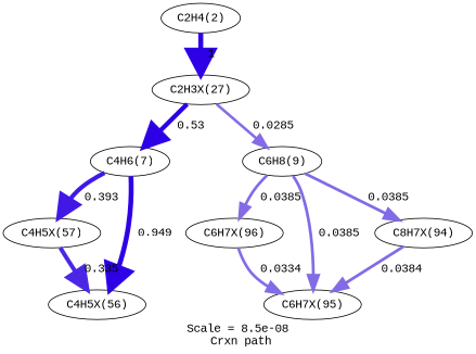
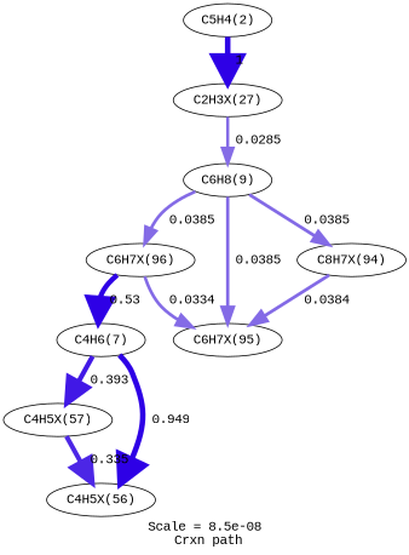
  digraph {
    fontname="Liberation Mono"
    label="Scale = 8.5e-08\l Crxn path"
    node [fontname="Liberation Mono"]
    edge [arrowsize=1.77 color="0.7, 0.533, 0.9" fontname="Liberation Mono" style="setlinewidth(3.54)"]
-   n1 [label="C2H4(2)"]
+   n1 [label="C5H4(2)"]
    n2 [label="C2H3X(27)"]
    n3 [label="C4H6(7)"]
    n4 [label="C6H8(9)"]
    n5 [label="C4H5X(57)"]
    n6 [label="C4H5X(56)"]
    n7 [label="C6H7X(96)"]
    n8 [label="C6H7X(95)"]
    n9 [label="C8H7X(94)"]
    n1 -> n2 [arrowsize=3 color="0.7, 1.5, 0.9" label=" 1" style="setlinewidth(6)"]
-   n2 -> n3 [arrowsize=2.76 color="0.7, 1.03, 0.9" label=" 0.53" style="setlinewidth(5.52)"]
+   n7 -> n3 [arrowsize=2.76 color="0.7, 1.03, 0.9" label=" 0.53" style="setlinewidth(5.52)"]
    n2 -> n4 [arrowsize=1.66 color="0.7, 0.528, 0.9" label=" 0.0285" style="setlinewidth(3.31)"]
    n3 -> n5 [arrowsize=2.65 color="0.7, 0.893, 0.9" label=" 0.393" style="setlinewidth(5.3)"]
    n3 -> n6 [arrowsize=2.98 color="0.7, 1.45, 0.9" label=" 0.949" style="setlinewidth(5.96)"]
    n4 -> n7 [arrowsize=1.72 label=" 0.0385" style="setlinewidth(3.44)"]
    n4 -> n8 [color="0.7, 0.539, 0.9" label=" 0.0385"]
    n4 -> n9 [color="0.7, 0.539, 0.9" label=" 0.0385"]
    n5 -> n6 [arrowsize=2.59 color="0.7, 0.835, 0.9" label=" 0.335" style="setlinewidth(5.17)"]
    n7 -> n8 [arrowsize=1.72 label=" 0.0334" style="setlinewidth(3.43)"]
    n9 -> n8 [color="0.7, 0.538, 0.9" label=" 0.0384"]
  }
